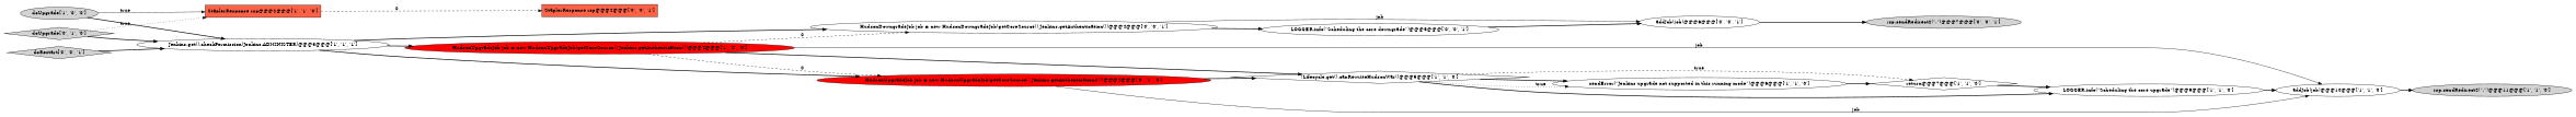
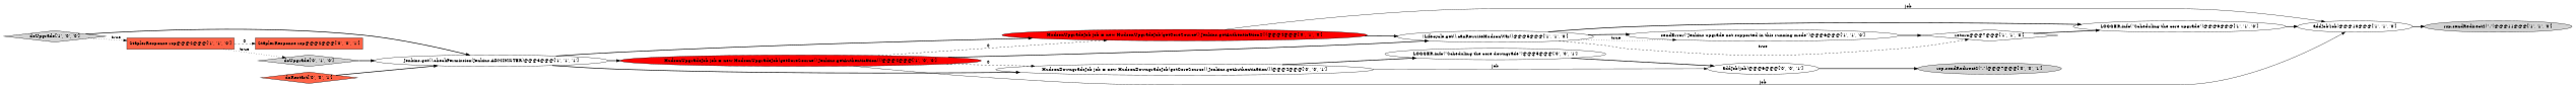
  digraph {
    rankdir=LR
    node [fillcolor=white shape=ellipse style=filled]
    edge [style=bold]
    n1 [label="LOGGER.info(\"Scheduling the core upgrade\")@@@9@@@['1', '1', '0']"]
    n2 [label="addJob(job)@@@10@@@['1', '1', '0']"]
    n3 [fillcolor=lightgray label="rsp.sendRedirect2(\".\")@@@11@@@['1', '1', '0']"]
    n4 [label="Jenkins.get().checkPermission(Jenkins.ADMINISTER)@@@3@@@['1', '1', '1']"]
    n5 [fillcolor=red label="HudsonUpgradeJob job = new HudsonUpgradeJob(getCoreSource(),Jenkins.getAuthentication2())@@@4@@@['0', '1', '0']"]
    n6 [fillcolor=red label="HudsonUpgradeJob job = new HudsonUpgradeJob(getCoreSource(),Jenkins.getAuthentication())@@@4@@@['1', '0', '0']"]
    n7 [label="HudsonDowngradeJob job = new HudsonDowngradeJob(getCoreSource(),Jenkins.getAuthentication())@@@4@@@['0', '0', '1']"]
-   n8 [label="!Lifecycle.get().canRewriteHudsonWar()@@@5@@@['1', '1', '0']" shape=diamond]
+   n8 [label="!Lifecycle.get().canRewriteHudsonWar()@@@5@@@['1', '1', '0']"]
    n9 [label="addJob(job)@@@6@@@['0', '0', '1']"]
    n10 [label="LOGGER.info(\"Scheduling the core downgrade\")@@@5@@@['0', '0', '1']"]
    n11 [label="sendError(\"Jenkins upgrade not supported in this running mode\")@@@6@@@['1', '1', '0']"]
    n12 [label="return@@@7@@@['1', '1', '0']" shape=diamond]
    n13 [fillcolor=lightgray label="rsp.sendRedirect2(\".\")@@@7@@@['0', '0', '1']"]
    n14 [fillcolor=lightgray label="doUpgrade['0', '1', '0']" shape=diamond]
    n15 [fillcolor=tomato label="StaplerResponse rsp@@@2@@@['1', '1', '0']" shape=box]
    n16 [fillcolor=tomato label="StaplerResponse rsp@@@2@@@['0', '0', '1']" shape=box]
-   n17 [fillcolor=lightgray label="doUpgrade['1', '0', '0']"]
-   n18 [fillcolor=lightgray label="doRestart['0', '0', '1']" shape=diamond]
+   n17 [fillcolor=lightgray label="doUpgrade['1', '0', '0']" shape=diamond]
+   n18 [fillcolor=tomato label="doRestart['0', '0', '1']" shape=diamond]
    n1 -> n2
    n2 -> n3
    n4 -> n5
    n4 -> n6
    n4 -> n7
    n5 -> n2 [label=job style=solid]
    n5 -> n8
    n6 -> n2 [label=job style=solid]
    n6 -> n5 [label=0 style=dashed]
    n6 -> n7 [label=0 style=dashed]
    n6 -> n8
    n7 -> n9 [label=job style=solid]
    n7 -> n10
    n8 -> n1
    n8 -> n11
    n8 -> n11 [label=true style=dotted]
    n8 -> n12 [label=true style=dashed]
    n9 -> n13
    n10 -> n9
    n11 -> n12
    n12 -> n1
    n14 -> n4
-   n14 -> n15 [label=true style=dotted]
+   n15 -> n14 [label=true style=dotted]
    n15 -> n16 [label=0 style=dashed]
    n17 -> n4
-   n17 -> n15 [label=true style=solid]
+   n17 -> n15 [label=true style=dotted]
    n18 -> n4
  }
